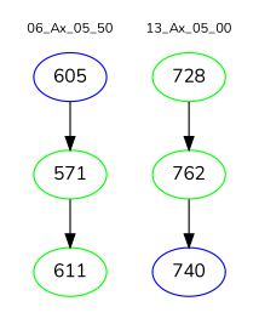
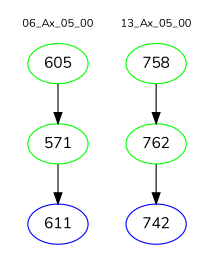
  digraph {
    fontname=Nunito
    node [color=green fontname=Nunito]
    edge [color=black fontname=Nunito]
-   n1 [color=blue label=605]
+   n1 [label=605]
    n2 [label=571]
-   n3 [label=611]
-   n4 [label=728]
+   n3 [color=blue label=611]
+   n4 [label=758]
    n5 [label=762]
-   n6 [color=blue label=740]
+   n6 [color=blue label=742]
    subgraph cluster_1 {
      color=white
      fontsize=10
-     label="06_Ax_05_50"
+     label="06_Ax_05_00"
      n1
      n2
      n3
    }
    subgraph cluster_2 {
      color=white
      fontsize=10
      label="13_Ax_05_00"
      n4
      n5
      n6
    }
    n1 -> n2
    n2 -> n3
    n4 -> n5
    n5 -> n6
  }
